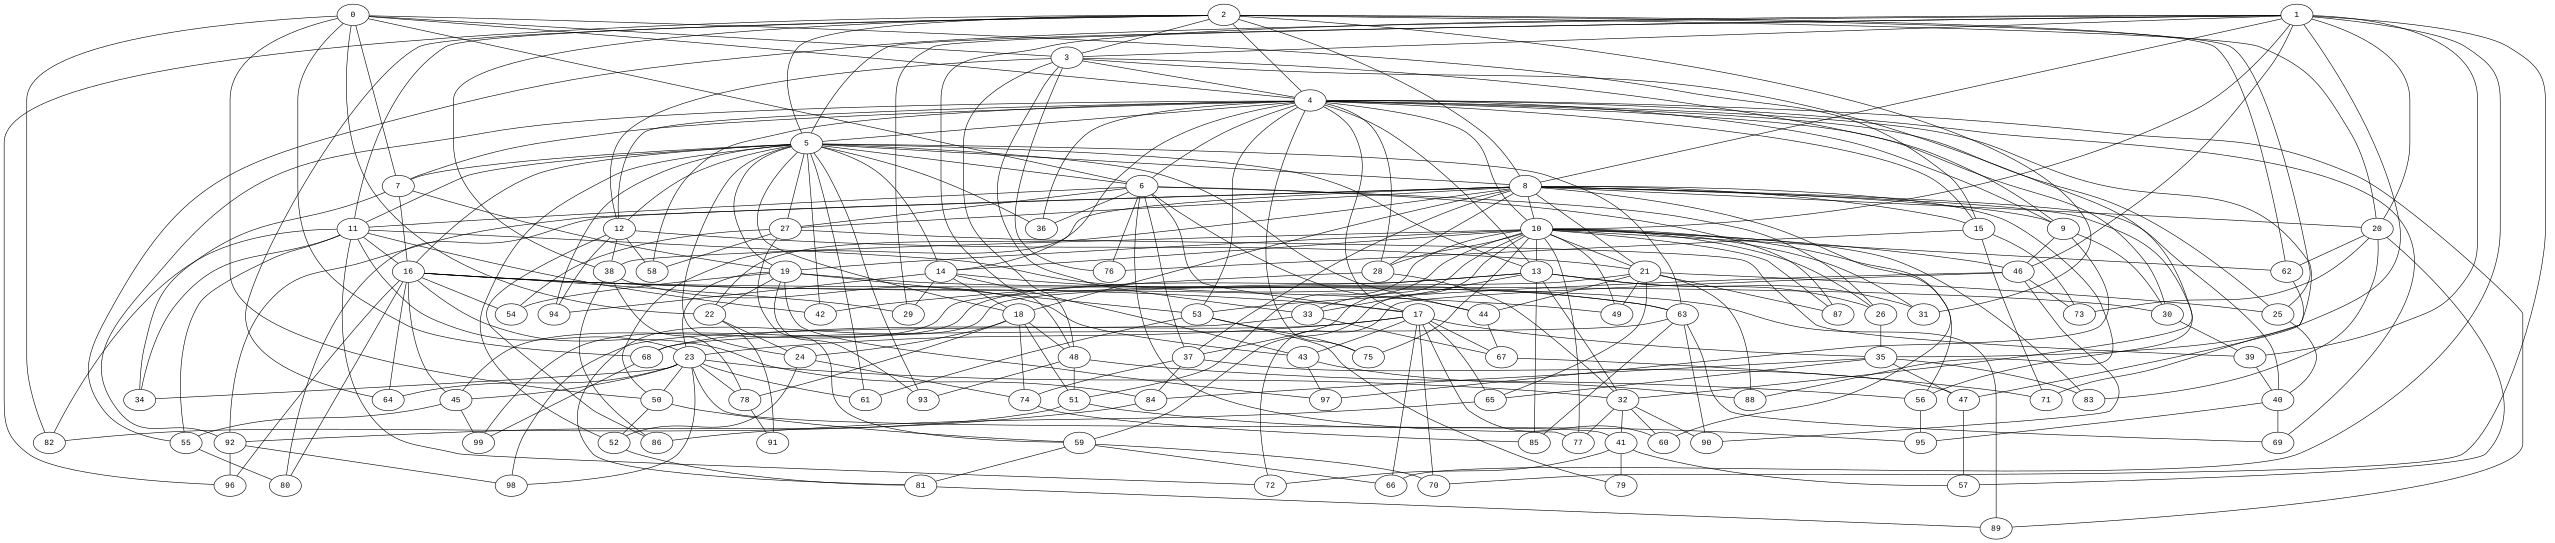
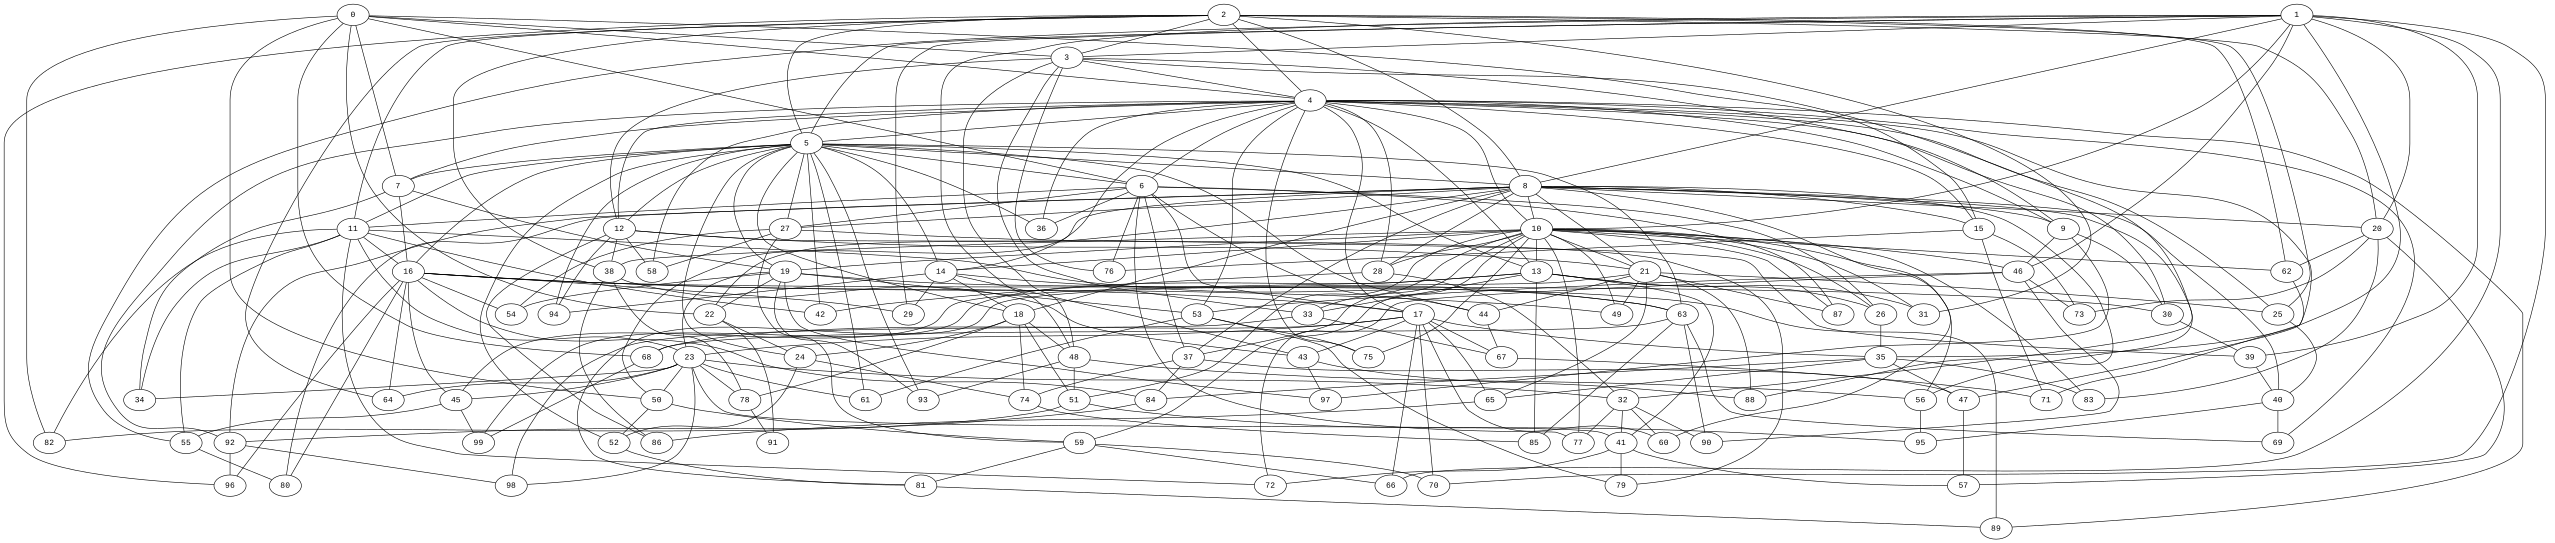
  strict graph {
    fontname="Liberation Mono"
    node [fontname="Liberation Mono"]
    edge [fontname="Liberation Mono" is_available=True prob=1.0]
    0
    3
    4
    6
    7
    15
    22
    50
    68
    82
    48
    9
    12
    32
    33
    76
    5
    10
    25
    13
    14
    17
    28
    30
    36
    47
    53
    58
    69
    75
    89
    92
    11
    27
    44
    26
    37
    77
    87
    16
    19
    34
    71
    73
    91
    24
    52
    59
    99
    1
    8
    20
    29
    35
    39
    46
    55
    66
    70
    18
    42
    61
    63
    93
    94
    21
    40
    56
    60
    80
    88
    31
    38
    62
    49
    51
    83
    57
    84
    65
    72
    90
    2
    64
    96
    23
    86
    43
    78
    97
    79
    41
    67
    98
    45
    85
    54
    74
    81
    95
    0 -- 3 [prob=0.265250528623]
    0 -- 4 [prob=0.119043039458]
    0 -- 6 [prob=0.890668196893]
    0 -- 7 [prob=0.442081086025]
    0 -- 15
    0 -- 22 [prob=0.389064003883]
    0 -- 50 [prob=0.0665234298734]
    0 -- 68 [prob=0.638984382728]
    0 -- 82 [prob=0.934282594878]
    3 -- 4 [prob=0.612578502141]
    3 -- 48 [prob=0.583768687499]
    3 -- 9
    3 -- 12 [prob=0.0523343276231]
    3 -- 32 [prob=0.16505771981]
    3 -- 33 [prob=0.957920905587]
    3 -- 76
    4 -- 6 [prob=0.115409932331]
    4 -- 7 [prob=0.791264579514]
    4 -- 15
    4 -- 9
    4 -- 12 [prob=0.0426309526396]
    4 -- 5 [prob=0.444894665252]
    4 -- 10 [prob=0.528315579857]
    4 -- 25 [prob=0.702223792416]
    4 -- 13 [prob=0.519418634536]
    4 -- 14 [prob=0.936809096445]
    4 -- 17 [prob=0.108320453252]
    4 -- 28
    4 -- 30 [prob=0.320729850267]
    4 -- 36 [prob=0.63836249431]
    4 -- 47
    4 -- 53 [prob=0.750915621546]
    4 -- 58 [prob=0.742138003582]
    4 -- 69 [prob=0.493515220089]
    4 -- 75 [prob=0.483395252151]
    4 -- 89
    4 -- 92 [prob=0.362012600728]
    6 -- 76 [prob=0.564750781644]
    6 -- 17 [prob=0.989647410093]
    6 -- 36 [prob=0.0155283571816]
    6 -- 11 [prob=0.0450444929021]
    6 -- 27 [prob=0.546232157332]
    6 -- 44 [prob=0.618606178939]
    6 -- 26
    6 -- 37 [prob=0.0218217688602]
    6 -- 77 [prob=0.17290688874]
    6 -- 87 [prob=0.539658116074]
    7 -- 16 [prob=0.692684812952]
    7 -- 19
    7 -- 34 [prob=0.983388873521]
    15 -- 76 [prob=0.123664715804]
    15 -- 71 [prob=0.617537457331]
    15 -- 73 [prob=0.655479994941]
    22 -- 91
    22 -- 24
    50 -- 52 [prob=0.930227206818]
    50 -- 59
    68 -- 99
    48 -- 93 [prob=0.165752011662]
    48 -- 56 [prob=0.280876562885]
    48 -- 51 [prob=0.943071153578]
    9 -- 30 [prob=0.656881580192]
    9 -- 46 [prob=0.108149303194]
    9 -- 97 [prob=0.390867291289]
    12 -- 58 [prob=0.522411071309]
    12 -- 94 [prob=0.443412595834]
    12 -- 21 [prob=0.775815127188]
    12 -- 38 [prob=0.305117691818]
    12 -- 86 [prob=0.00341216077246]
+   12 -- 79
    32 -- 77
    32 -- 60 [prob=0.992766471691]
    32 -- 90 [prob=0.765568051036]
    32 -- 41 [prob=0.209741613731]
    33 -- 67 [prob=0.567047504563]
    33 -- 98 [prob=0.7161508195]
    5 -- 6 [prob=0.981235780514]
    5 -- 7 [prob=0.824574639218]
    5 -- 12 [prob=0.864632350017]
    5 -- 13 [prob=0.391783914164]
    5 -- 14 [prob=0.959066539901]
    5 -- 36 [prob=0.225032104329]
    5 -- 11
    5 -- 27 [prob=0.247676488805]
    5 -- 44
    5 -- 16 [prob=0.323432885165]
    5 -- 19
    5 -- 24 [prob=0.146567686756]
    5 -- 52 [prob=0.409542051563]
    5 -- 8
    5 -- 18 [prob=0.550898500765]
    5 -- 42 [prob=0.602335441947]
    5 -- 61 [prob=0.773355337725]
    5 -- 63
    5 -- 93 [prob=0.791091011866]
    5 -- 94 [prob=0.66489378212]
    10 -- 33 [prob=0.337451061532]
    10 -- 13 [prob=0.934948445175]
    10 -- 14
    10 -- 28
    10 -- 75 [prob=0.541856464436]
    10 -- 26
    10 -- 37 [prob=0.920055124068]
    10 -- 77 [prob=0.505916254215]
    10 -- 87 [prob=0.00714221105926]
    10 -- 19 [prob=0.659106762572]
    10 -- 59 [prob=0.820708258745]
    10 -- 46 [prob=0.645562720882]
    10 -- 21 [prob=0.834113796313]
    10 -- 56 [prob=0.58987449591]
    10 -- 31 [prob=0.325911088738]
    10 -- 38 [prob=0.634827317044]
    10 -- 62 [prob=0.495817388395]
    10 -- 49 [prob=0.78155729726]
    10 -- 51
    10 -- 83 [prob=0.956704211965]
    25 -- 40 [prob=0.883873861259]
    13 -- 33 [prob=0.305517196967]
    13 -- 26
    13 -- 99 [prob=0.259430058647]
    13 -- 31
-   13 -- 32
+   13 -- 41
    13 -- 45 [prob=0.259441548029]
    13 -- 85
    14 -- 29 [prob=0.175102685331]
    14 -- 18 [prob=0.0214529172171]
    14 -- 63
    14 -- 94 [prob=0.174243865101]
    14 -- 43 [prob=0.629711546576]
    17 -- 68 [prob=0.420651719351]
    17 -- 35 [prob=0.550061196693]
    17 -- 66
    17 -- 70
    17 -- 60
    17 -- 65 [prob=0.0443917693187]
    17 -- 23 [prob=0.562569191822]
    17 -- 43 [prob=0.93992159762]
    17 -- 67 [prob=0.230041759868]
    28 -- 32
    28 -- 42
    30 -- 39 [prob=0.616091288254]
    47 -- 57 [prob=0.973975702134]
    53 -- 75 [prob=0.500598078592]
    53 -- 61 [prob=0.495860778009]
    53 -- 79 [prob=0.35116792258]
    92 -- 96 [prob=0.9971045073]
    92 -- 98 [prob=0.50474045907]
    11 -- 82 [prob=0.971674075218]
    11 -- 16
    11 -- 34 [prob=0.478965656251]
    11 -- 55
    11 -- 42
    11 -- 63 [prob=0.579970148044]
    11 -- 72 [prob=0.681599366449]
    11 -- 23 [prob=0.896262979201]
    27 -- 58
    27 -- 59
    27 -- 39 [prob=0.155396190621]
    27 -- 54
    44 -- 67 [prob=0.553554607059]
    26 -- 35 [prob=0.980748664469]
    37 -- 47 [prob=0.0692195279369]
    37 -- 84 [prob=0.637765066882]
    37 -- 74 [prob=0.488551846147]
    16 -- 17 [prob=0.81899270295]
    16 -- 30 [prob=0.726792913152]
    16 -- 29 [prob=0.976559485321]
    16 -- 80 [prob=0.287359701173]
    16 -- 49
    16 -- 84 [prob=0.420103721594]
    16 -- 64 [prob=0.627478222131]
    16 -- 96 [prob=0.923598685166]
    16 -- 45 [prob=0.64581326822]
    16 -- 54 [prob=0.505813060932]
    19 -- 22 [prob=0.952161047811]
    19 -- 53 [prob=0.463482781413]
    19 -- 89 [prob=0.947387868748]
    19 -- 93
    19 -- 23 [prob=0.725683533425]
    19 -- 97 [prob=0.643558947029]
    19 -- 54 [prob=0.750998543776]
    24 -- 52 [prob=0.0250505689824]
    24 -- 74 [prob=0.792547080761]
    52 -- 81 [prob=0.171391392687]
    59 -- 66 [prob=0.358620199371]
    59 -- 70 [prob=0.723572645797]
    59 -- 81 [prob=0.768858105147]
    1 -- 3 [prob=0.729152627935]
    1 -- 48 [prob=0.437378817505]
    1 -- 5
    1 -- 10
    1 -- 8 [prob=0.247114208994]
    1 -- 20 [prob=0.323266631983]
    1 -- 29 [prob=0.586221542234]
    1 -- 35
    1 -- 39 [prob=0.339742316644]
    1 -- 46 [prob=0.686254392181]
    1 -- 55 [prob=0.723590990343]
    1 -- 66 [prob=0.927935371213]
    1 -- 70
    8 -- 15 [prob=0.162887275305]
    8 -- 22 [prob=0.295668758225]
    8 -- 50 [prob=0.833300644198]
    8 -- 9 [prob=0.649396275036]
    8 -- 10 [prob=0.845659761446]
    8 -- 28 [prob=0.764412352045]
    8 -- 92 [prob=0.98744764079]
    8 -- 27 [prob=0.412820488557]
    8 -- 37 [prob=0.925715227526]
    8 -- 20 [prob=0.262030472006]
    8 -- 18 [prob=0.666502180108]
    8 -- 21 [prob=0.745418639074]
    8 -- 40 [prob=0.341549938909]
    8 -- 56 [prob=0.331069329966]
    8 -- 60
    8 -- 80
    8 -- 88
    20 -- 73 [prob=0.415564763297]
    20 -- 62 [prob=0.892430952506]
    20 -- 83 [prob=0.925554232857]
    20 -- 57 [prob=0.0627780487315]
    35 -- 47 [prob=0.902849869788]
    35 -- 83
    35 -- 84
    35 -- 65 [prob=0.948491481824]
    39 -- 40 [prob=0.590556924408]
    46 -- 53 [prob=0.82693833068]
    46 -- 73 [prob=0.846889803941]
    46 -- 72 [prob=0.439968309089]
    46 -- 90 [prob=0.278156140607]
    55 -- 80 [prob=0.126192693384]
    18 -- 48
    18 -- 24 [prob=0.352789055551]
    18 -- 51 [prob=0.816412345093]
    18 -- 78
    18 -- 74 [prob=0.594010344324]
    63 -- 68 [prob=0.261418535586]
    63 -- 69 [prob=0.428157696292]
    63 -- 90 [prob=0.809222224166]
    63 -- 85
    21 -- 25 [prob=0.164564734418]
    21 -- 44 [prob=0.860588414093]
    21 -- 87 [prob=0.766897407079]
    21 -- 88
    21 -- 49 [prob=0.636725633081]
    21 -- 65 [prob=0.450629561912]
    21 -- 81
    40 -- 69 [prob=0.975463027484]
    40 -- 95 [prob=0.684683186555]
    56 -- 95
    38 -- 86 [prob=0.22585994579]
    38 -- 43 [prob=0.343377489568]
    38 -- 78 [prob=0.263890660417]
    62 -- 71
    51 -- 82 [prob=0.599533966636]
    51 -- 95 [prob=0.433620672817]
    84 -- 92 [prob=0.534204800616]
    65 -- 86 [prob=0.573515633853]
    2 -- 3 [prob=0.13828666891]
    2 -- 4
    2 -- 5 [prob=0.77172200607]
    2 -- 25 [prob=0.780130892185]
    2 -- 11 [prob=0.840284200901]
    2 -- 8 [prob=0.58493872025]
    2 -- 20 [prob=0.530737639379]
    2 -- 31
    2 -- 38 [prob=0.307908712606]
    2 -- 62 [prob=0.411241632343]
    2 -- 64 [prob=0.176211970692]
    2 -- 96
    23 -- 50 [prob=0.301462236379]
    23 -- 32
    23 -- 34 [prob=0.661372793661]
    23 -- 61 [prob=0.275492318305]
    23 -- 64 [prob=0.12799825486]
    23 -- 78 [prob=0.605851721722]
    23 -- 41 [prob=0.597269519555]
    23 -- 98 [prob=0.650328715071]
    23 -- 45 [prob=0.0556628189845]
    43 -- 88 [prob=0.904934038779]
    43 -- 97 [prob=0.747008525531]
    78 -- 91
    41 -- 57
    41 -- 72 [prob=0.262339447049]
    41 -- 79 [prob=0.61136351835]
    67 -- 71 [prob=0.0947811040927]
    45 -- 99 [prob=0.346449060387]
    45 -- 55 [prob=0.542131481901]
    74 -- 85 [prob=0.565008193749]
    81 -- 89 [prob=0.907066583649]
  }
